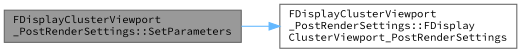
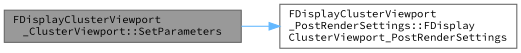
  digraph {
    rankdir=LR
    fontname="Source Code Pro"
    node [fontname="Source Code Pro" fontsize=10 shape=box style=filled]
-   n1 [color=gray40 fillcolor=grey60 fontcolor=black height=0.2 label="FDisplayClusterViewport\l_PostRenderSettings::SetParameters" width=0.4]
+   n1 [color=gray40 fillcolor=grey60 fontcolor=black height=0.2 label="FDisplayClusterViewport\l_ClusterViewport::SetParameters" width=0.4]
    n2 [color=grey40 fillcolor=white height=0.2 label="FDisplayClusterViewport\l_PostRenderSettings::FDisplay\lClusterViewport_PostRenderSettings" width=0.4]
    n1 -> n2 [color=steelblue1 fontname="Source Code Pro" fontsize=10 labelfontname=Helvetica labelfontsize=10 style=solid]
  }
